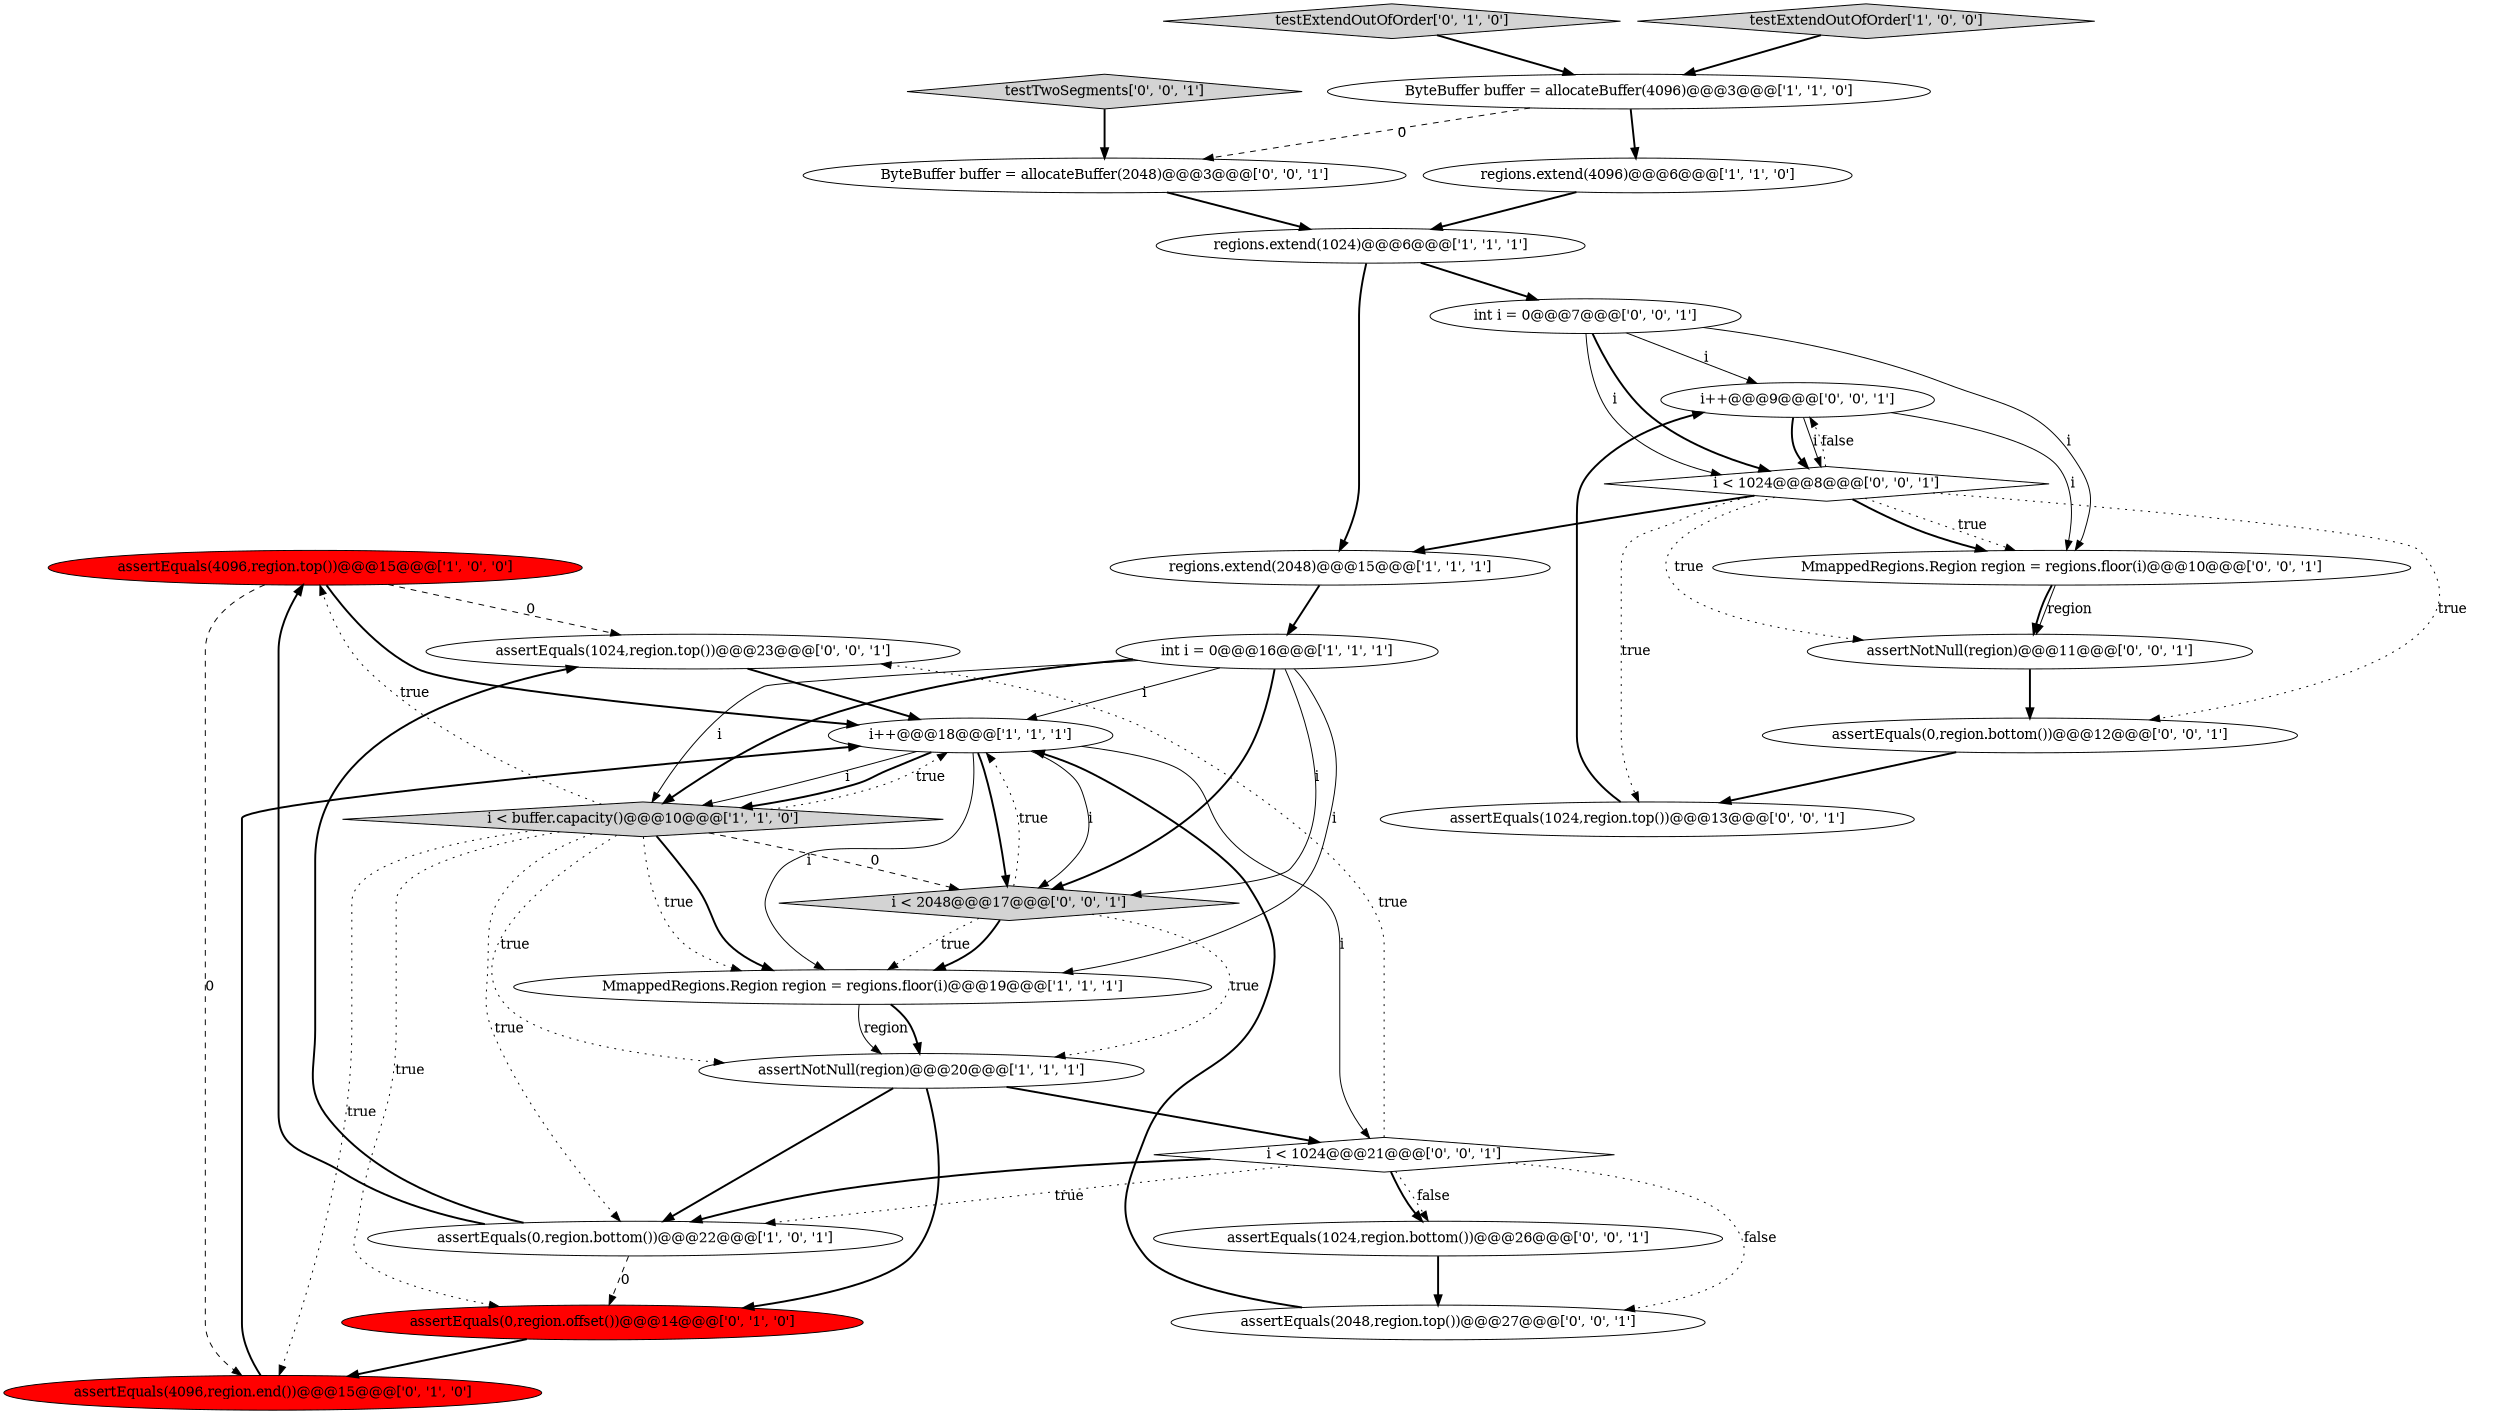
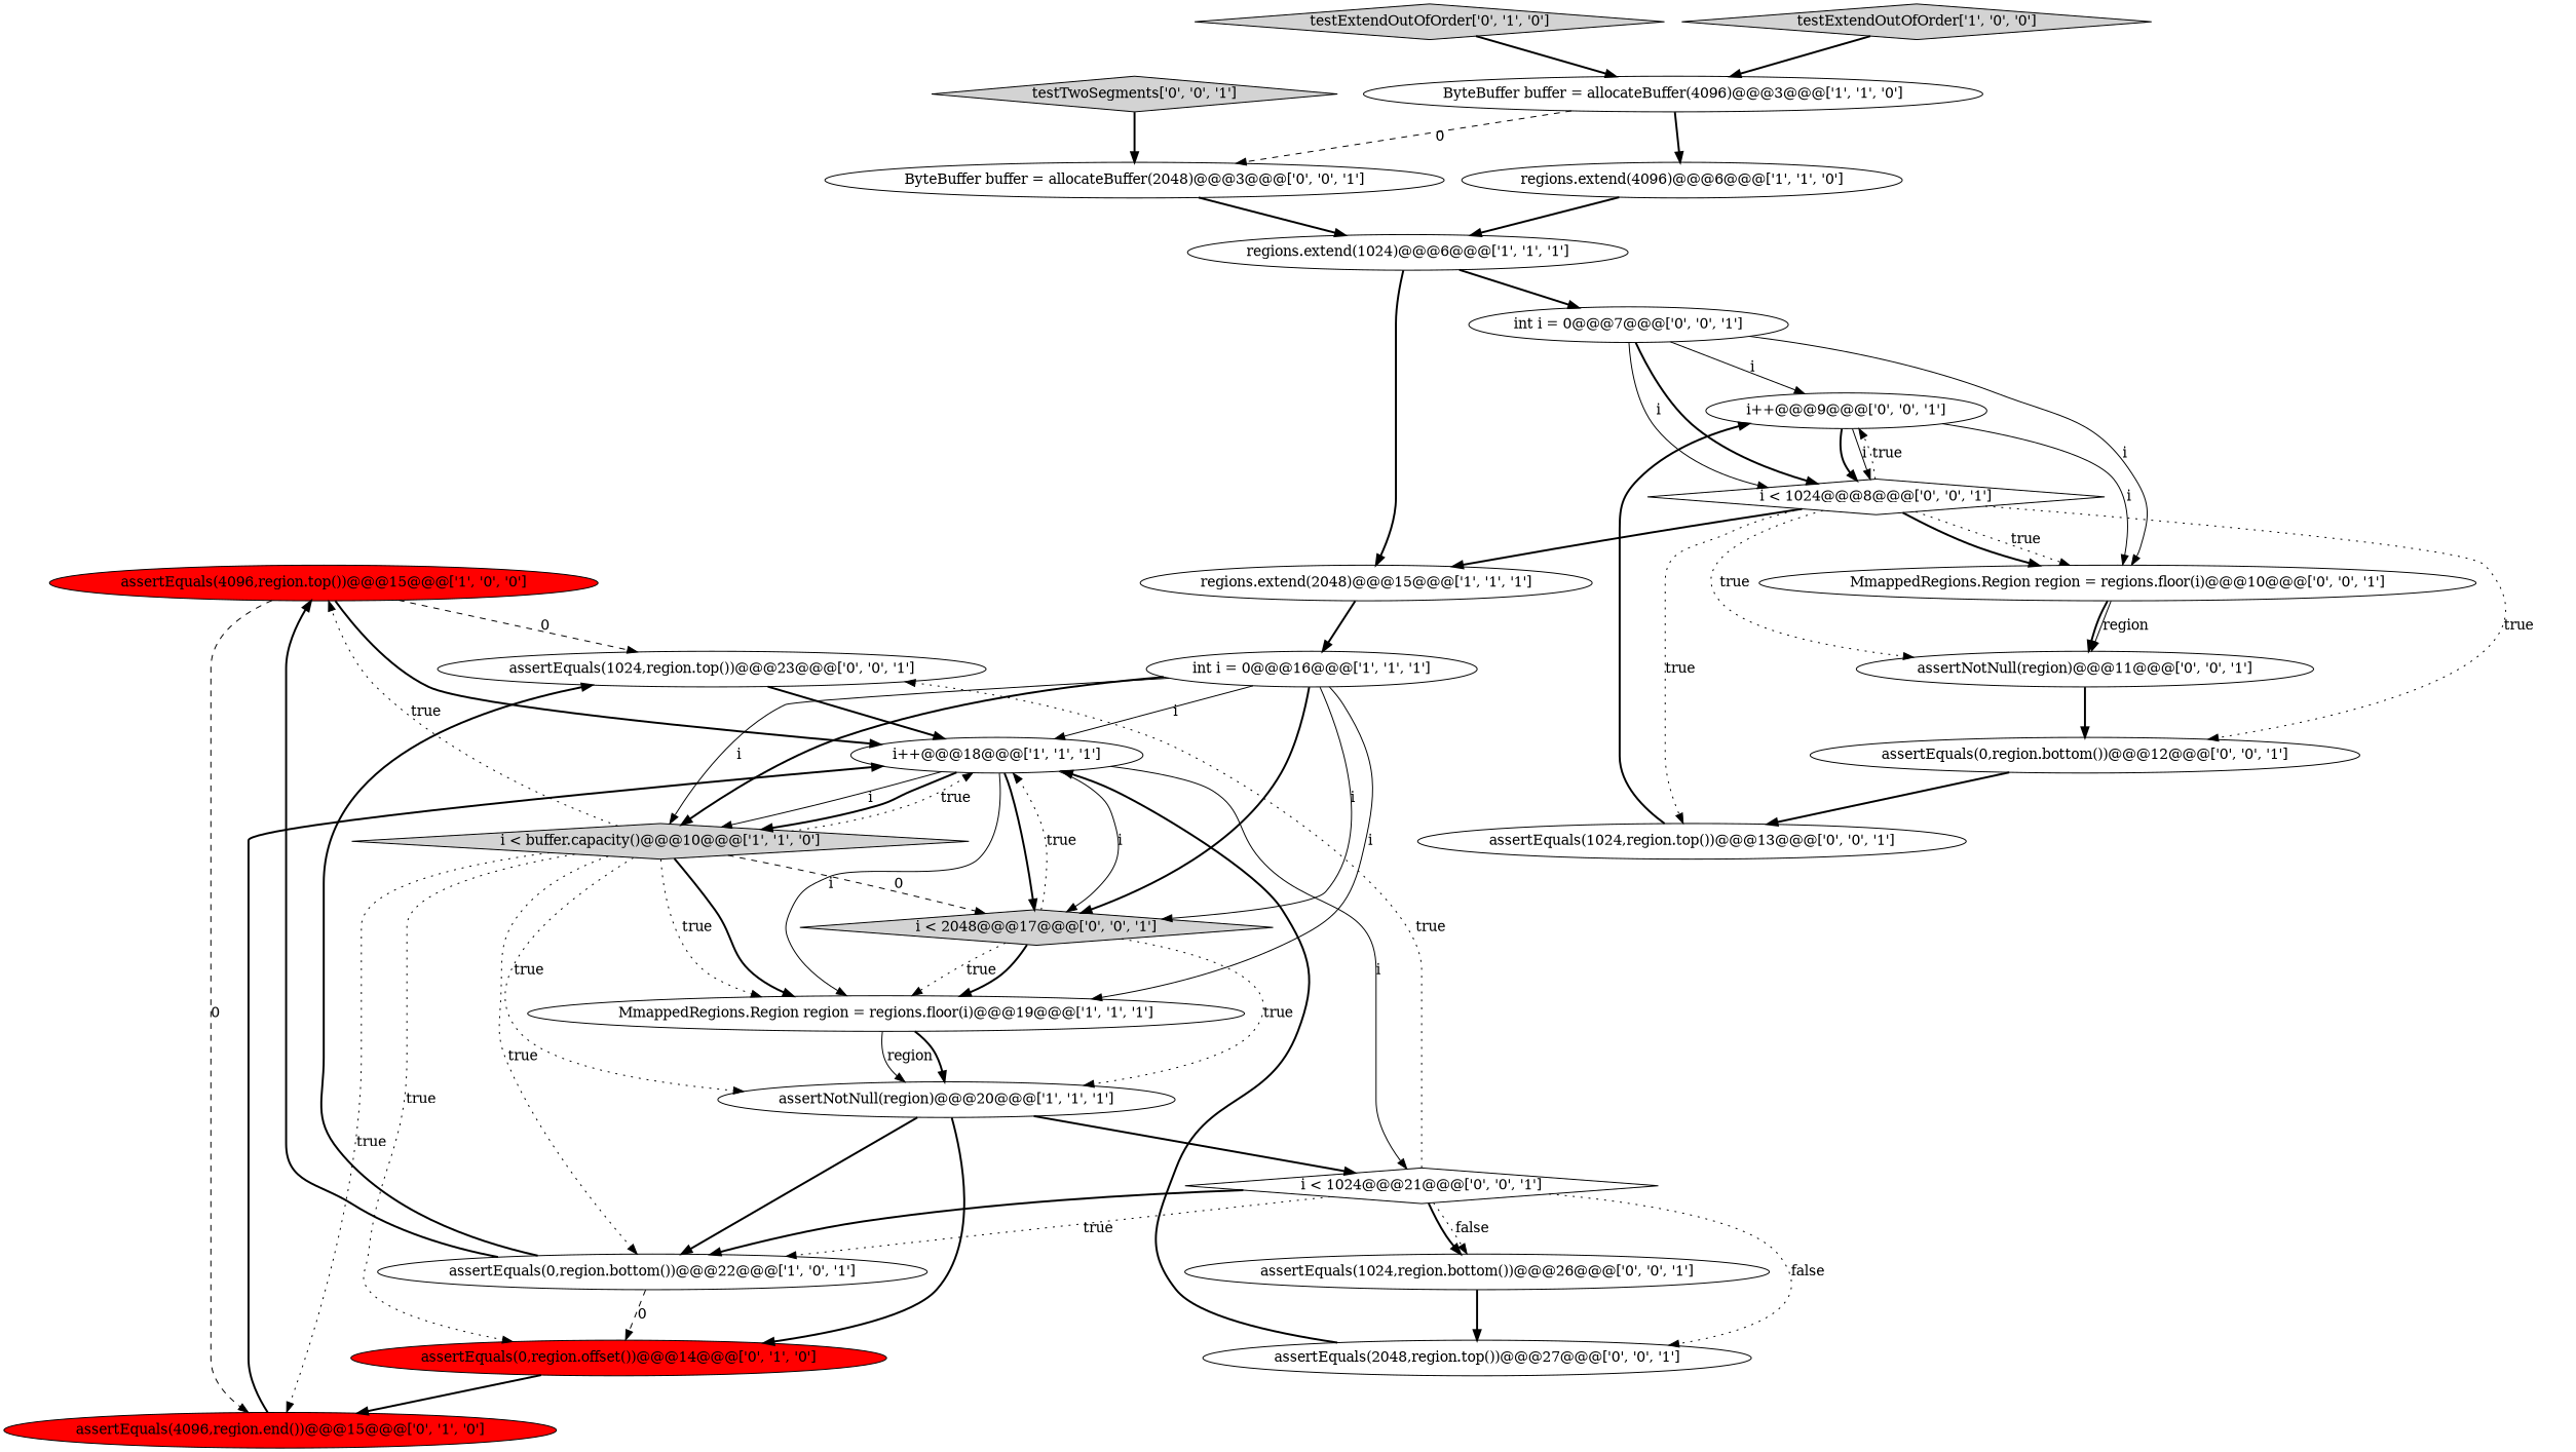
  digraph {
    node [fillcolor=white shape=ellipse style=filled]
    edge [style=bold]
    n1 [fillcolor=red label="assertEquals(4096,region.top())@@@15@@@['1', '0', '0']"]
    n2 [label="assertEquals(1024,region.top())@@@23@@@['0', '0', '1']"]
    n3 [label="i++@@@18@@@['1', '1', '1']"]
    n4 [fillcolor=red label="assertEquals(4096,region.end())@@@15@@@['0', '1', '0']"]
    n5 [fillcolor=lightgray label="i < buffer.capacity()@@@10@@@['1', '1', '0']" shape=diamond]
    n6 [label="MmappedRegions.Region region = regions.floor(i)@@@19@@@['1', '1', '1']"]
    n7 [fillcolor=lightgray label="i < 2048@@@17@@@['0', '0', '1']" shape=diamond]
    n8 [label="i < 1024@@@21@@@['0', '0', '1']" shape=diamond]
    n9 [label="assertNotNull(region)@@@20@@@['1', '1', '1']"]
    n10 [label="assertEquals(0,region.bottom())@@@22@@@['1', '0', '1']"]
    n11 [fillcolor=red label="assertEquals(0,region.offset())@@@14@@@['0', '1', '0']"]
    n12 [fillcolor=lightgray label="testExtendOutOfOrder['0', '1', '0']" shape=diamond]
    n13 [label="ByteBuffer buffer = allocateBuffer(4096)@@@3@@@['1', '1', '0']"]
    n14 [label="ByteBuffer buffer = allocateBuffer(2048)@@@3@@@['0', '0', '1']"]
    n15 [label="regions.extend(4096)@@@6@@@['1', '1', '0']"]
    n16 [label="assertEquals(1024,region.bottom())@@@26@@@['0', '0', '1']"]
    n17 [label="assertEquals(2048,region.top())@@@27@@@['0', '0', '1']"]
    n18 [label="int i = 0@@@16@@@['1', '1', '1']"]
    n19 [label="assertEquals(0,region.bottom())@@@12@@@['0', '0', '1']"]
    n20 [label="assertEquals(1024,region.top())@@@13@@@['0', '0', '1']"]
    n21 [label="i++@@@9@@@['0', '0', '1']"]
    n22 [label="regions.extend(1024)@@@6@@@['1', '1', '1']"]
    n23 [label="i < 1024@@@8@@@['0', '0', '1']" shape=diamond]
    n24 [label="assertNotNull(region)@@@11@@@['0', '0', '1']"]
    n25 [label="MmappedRegions.Region region = regions.floor(i)@@@10@@@['0', '0', '1']"]
    n26 [label="regions.extend(2048)@@@15@@@['1', '1', '1']"]
    n27 [fillcolor=lightgray label="testExtendOutOfOrder['1', '0', '0']" shape=diamond]
    n28 [label="int i = 0@@@7@@@['0', '0', '1']"]
    n29 [fillcolor=lightgray label="testTwoSegments['0', '0', '1']" shape=diamond]
    n1 -> n2 [label=0 style=dashed]
    n1 -> n3
    n1 -> n4 [label=0 style=dashed]
    n2 -> n3
    n3 -> n5 [label=i style=solid]
    n3 -> n5
    n3 -> n6 [label=i style=solid]
    n3 -> n7
    n3 -> n7 [label=i style=solid]
    n3 -> n8 [label=i style=solid]
    n4 -> n3
    n5 -> n1 [label=true style=dotted]
    n5 -> n3 [label=true style=dotted]
    n5 -> n4 [label=true style=dotted]
    n5 -> n6 [label=true style=dotted]
    n5 -> n6
    n5 -> n7 [label=0 style=dashed]
    n5 -> n9 [label=true style=dotted]
    n5 -> n10 [label=true style=dotted]
    n5 -> n11 [label=true style=dotted]
    n6 -> n9 [label=region style=solid]
    n6 -> n9
    n7 -> n3 [label=true style=dotted]
    n7 -> n6 [label=true style=dotted]
    n7 -> n6
    n7 -> n9 [label=true style=dotted]
    n8 -> n2 [label=true style=dotted]
    n8 -> n10
    n8 -> n10 [label=true style=dotted]
    n8 -> n16 [label=false style=dotted]
    n8 -> n16
    n8 -> n17 [label=false style=dotted]
    n9 -> n8
    n9 -> n10
    n9 -> n11
    n10 -> n1
    n10 -> n2
    n10 -> n11 [label=0 style=dashed]
    n11 -> n4
    n12 -> n13
    n13 -> n14 [label=0 style=dashed]
    n13 -> n15
    n14 -> n22
    n15 -> n22
    n16 -> n17
    n17 -> n3
    n18 -> n3 [label=i style=solid]
    n18 -> n5 [label=i style=solid]
    n18 -> n5
    n18 -> n6 [label=i style=solid]
    n18 -> n7 [label=i style=solid]
    n18 -> n7
    n19 -> n20
    n20 -> n21
    n21 -> n23
    n21 -> n23 [label=i style=solid]
    n21 -> n25 [label=i style=solid]
    n22 -> n26
    n22 -> n28
    n23 -> n19 [label=true style=dotted]
    n23 -> n20 [label=true style=dotted]
-   n23 -> n21 [label=false style=dotted]
+   n23 -> n21 [label=true style=dotted]
    n23 -> n24 [label=true style=dotted]
    n23 -> n25 [label=true style=dotted]
    n23 -> n25
    n23 -> n26
    n24 -> n19
    n25 -> n24
    n25 -> n24 [label=region style=solid]
    n26 -> n18
    n27 -> n13
    n28 -> n21 [label=i style=solid]
    n28 -> n23
    n28 -> n23 [label=i style=solid]
    n28 -> n25 [label=i style=solid]
    n29 -> n14
  }
